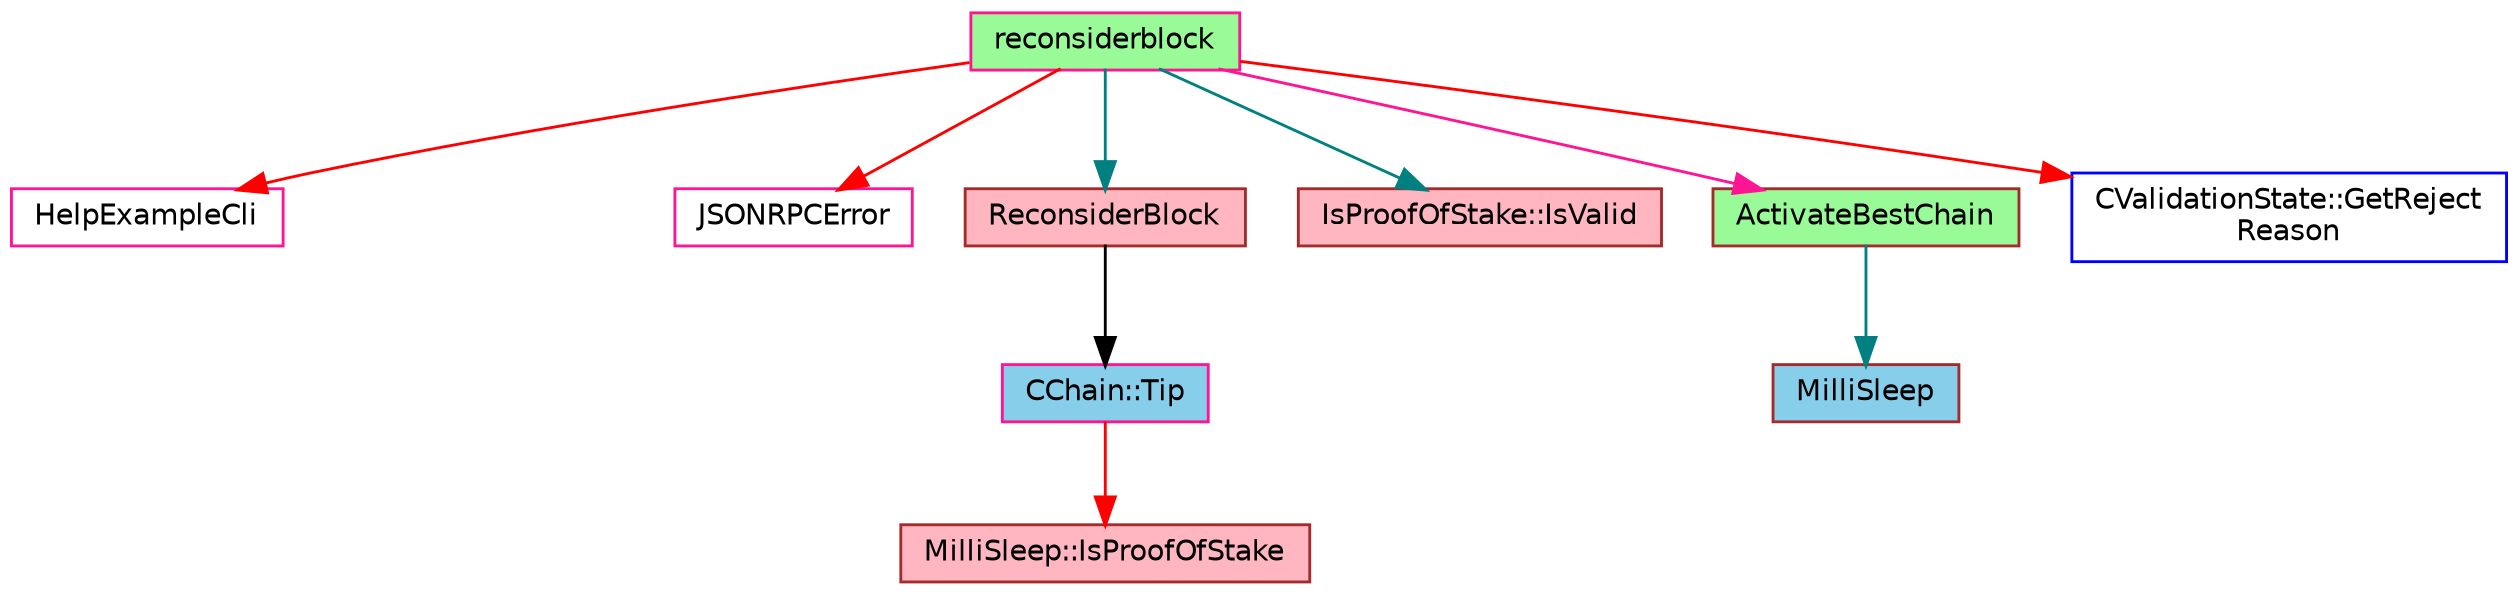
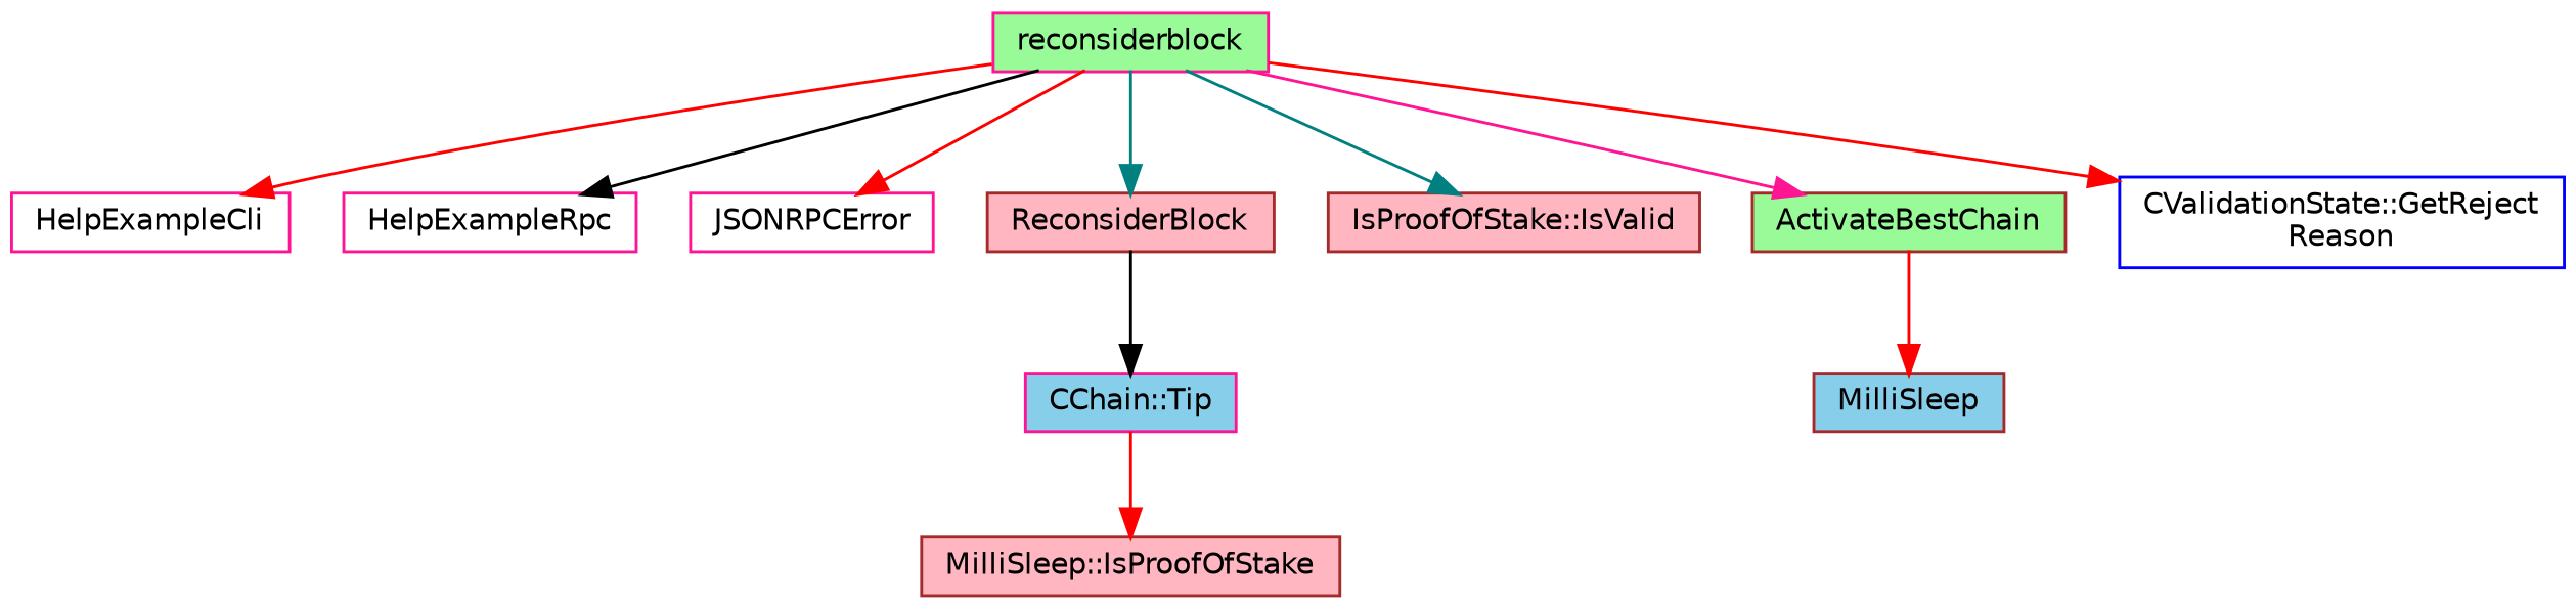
  digraph {
    rankdir=TB
    node [color=deeppink fillcolor=white fontname=Helvetica fontsize=10 shape=record style=filled]
    edge [color=red fontname=Helvetica fontsize=10 labelfontname=Helvetica labelfontsize=10 style=solid]
    n1 [fillcolor=palegreen fontcolor=black height=0.2 label=reconsiderblock width=0.4]
    n2 [height=0.2 label=HelpExampleCli width=0.4]
+   n3 [height=0.2 label=HelpExampleRpc width=0.4]
    n4 [height=0.2 label=JSONRPCError width=0.4]
    n5 [color=brown fillcolor=lightpink height=0.2 label=ReconsiderBlock width=0.4]
    n6 [color=brown fillcolor=lightpink height=0.2 label="IsProofOfStake::IsValid" width=0.4]
    n7 [color=brown fillcolor=palegreen height=0.2 label=ActivateBestChain width=0.4]
    n8 [color=blue height=0.2 label="CValidationState::GetReject\lReason" width=0.4]
    n9 [fillcolor=skyblue height=0.2 label="CChain::Tip" width=0.4]
    n10 [color=brown fillcolor=skyblue height=0.2 label=MilliSleep width=0.4]
    n11 [color=brown fillcolor=lightpink height=0.2 label="MilliSleep::IsProofOfStake" width=0.4]
    n1 -> n2
+   n1 -> n3 [color=black]
    n1 -> n4
    n1 -> n5 [color=teal]
    n1 -> n6 [color=teal]
    n1 -> n7 [color=deeppink]
    n1 -> n8
    n5 -> n9 [color=black]
-   n7 -> n10 [color=teal]
+   n7 -> n10
    n9 -> n11
  }
